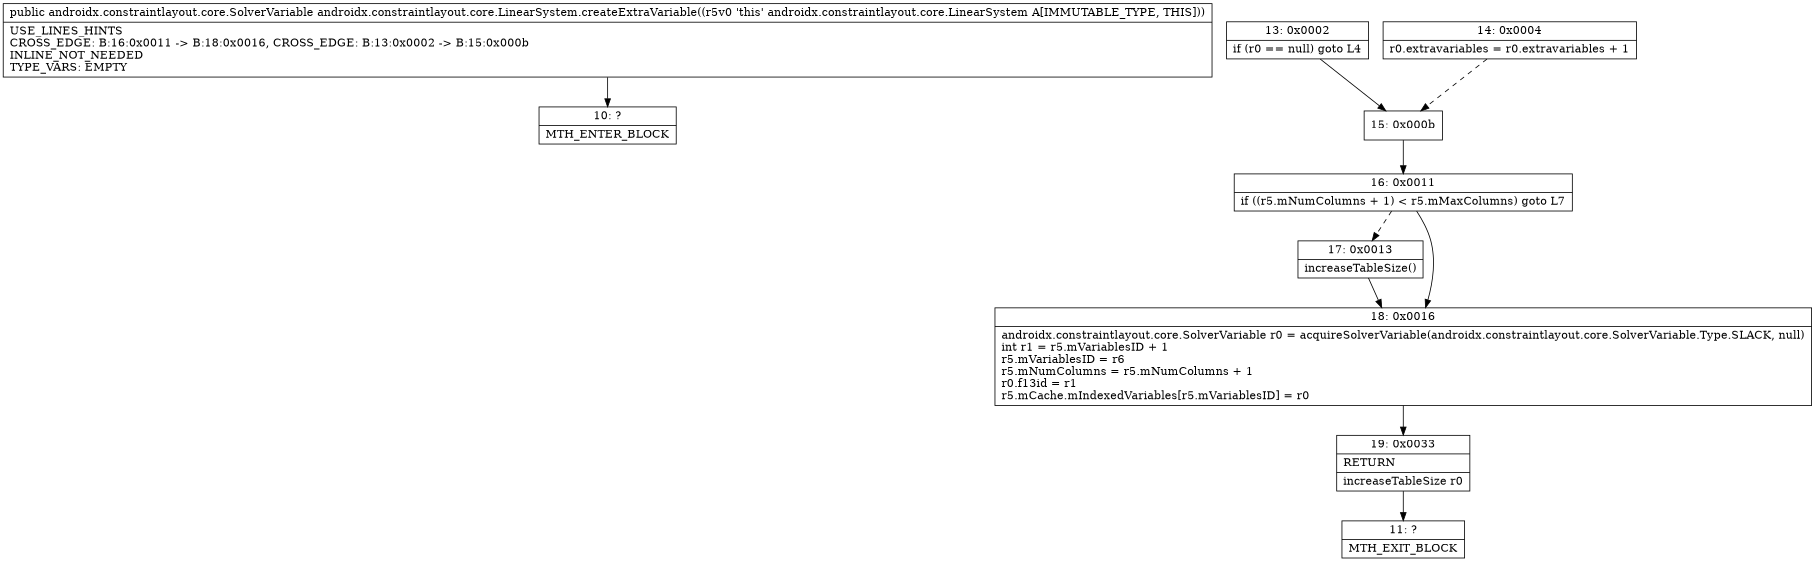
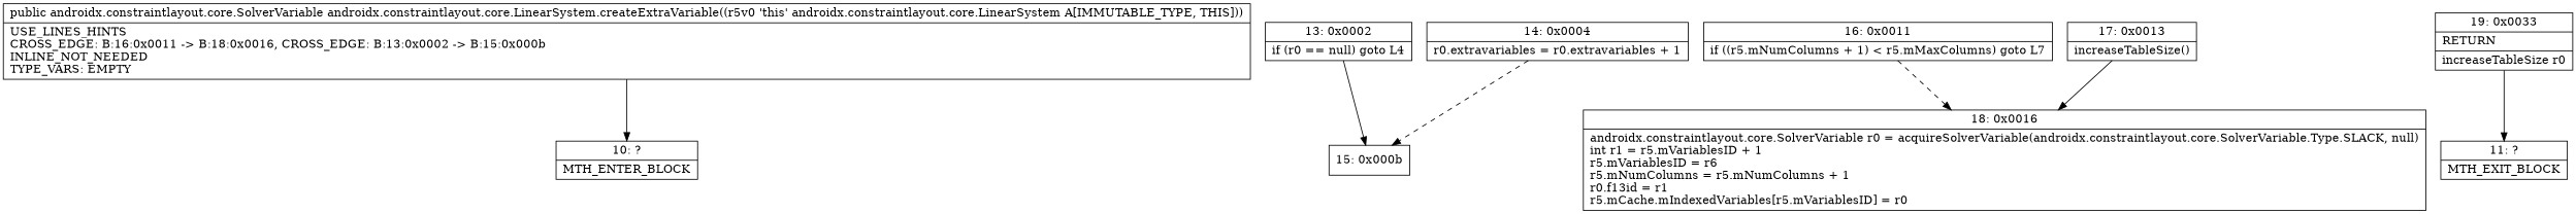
  digraph {
    node [shape=record]
    n1 [label="{10\:\ ?|MTH_ENTER_BLOCK\l}"]
    n2 [label="{13\:\ 0x0002|if (r0 == null) goto L4\l}"]
    n3 [label="{15\:\ 0x000b}"]
    n4 [label="{14\:\ 0x0004|r0.extravariables = r0.extravariables + 1\l}"]
    n5 [label="{16\:\ 0x0011|if ((r5.mNumColumns + 1) \< r5.mMaxColumns) goto L7\l}"]
    n6 [label="{17\:\ 0x0013|increaseTableSize()\l}"]
    n7 [label="{18\:\ 0x0016|androidx.constraintlayout.core.SolverVariable r0 = acquireSolverVariable(androidx.constraintlayout.core.SolverVariable.Type.SLACK, null)\lint r1 = r5.mVariablesID + 1\lr5.mVariablesID = r6\lr5.mNumColumns = r5.mNumColumns + 1\lr0.f13id = r1\lr5.mCache.mIndexedVariables[r5.mVariablesID] = r0\l}"]
    n8 [label="{19\:\ 0x0033|RETURN\l|increaseTableSize r0\l}"]
    n9 [label="{11\:\ ?|MTH_EXIT_BLOCK\l}"]
    n10 [label="{public androidx.constraintlayout.core.SolverVariable androidx.constraintlayout.core.LinearSystem.createExtraVariable((r5v0 'this' androidx.constraintlayout.core.LinearSystem A[IMMUTABLE_TYPE, THIS]))  | USE_LINES_HINTS\lCROSS_EDGE: B:16:0x0011 \-\> B:18:0x0016, CROSS_EDGE: B:13:0x0002 \-\> B:15:0x000b\lINLINE_NOT_NEEDED\lTYPE_VARS: EMPTY\l}"]
    n2 -> n3
-   n3 -> n5
    n4 -> n3 [style=dashed]
-   n5 -> n6 [style=dashed]
-   n5 -> n7
+   n5 -> n7 [style=dashed]
    n6 -> n7
-   n7 -> n8
    n8 -> n9
    n10 -> n1
  }
